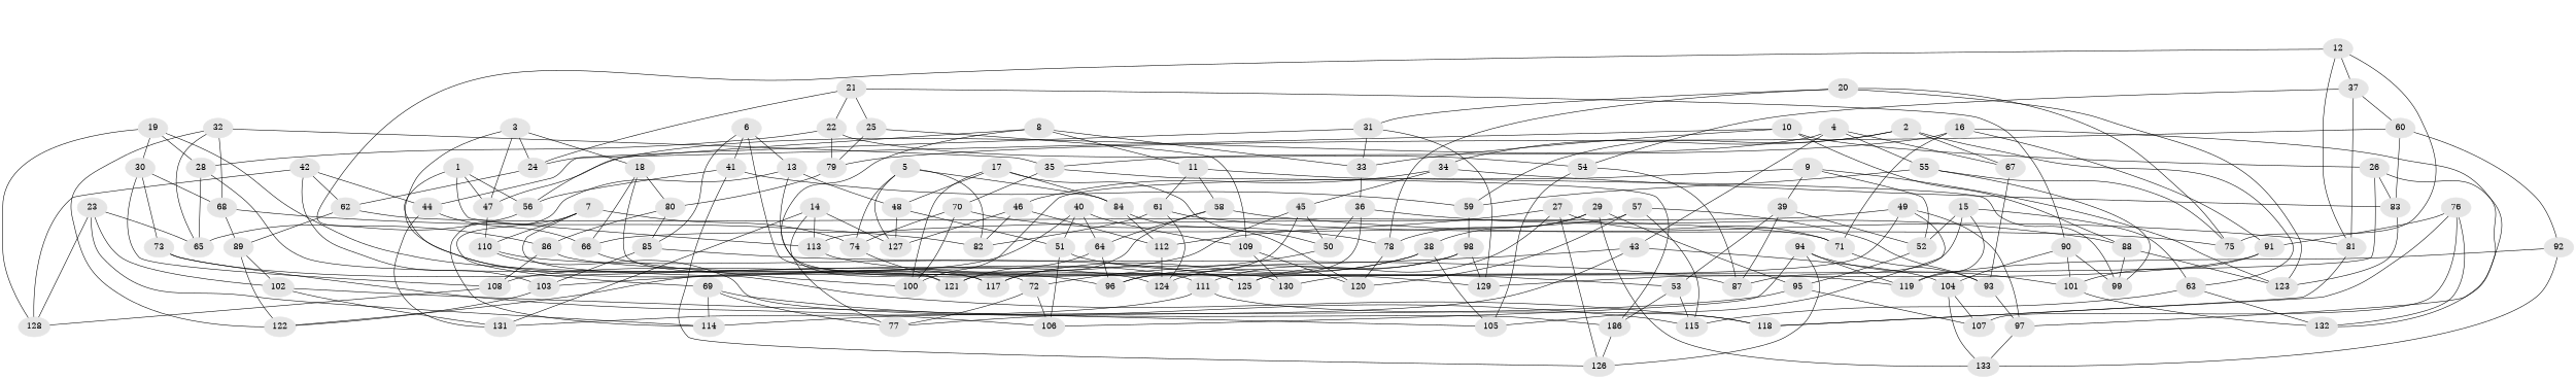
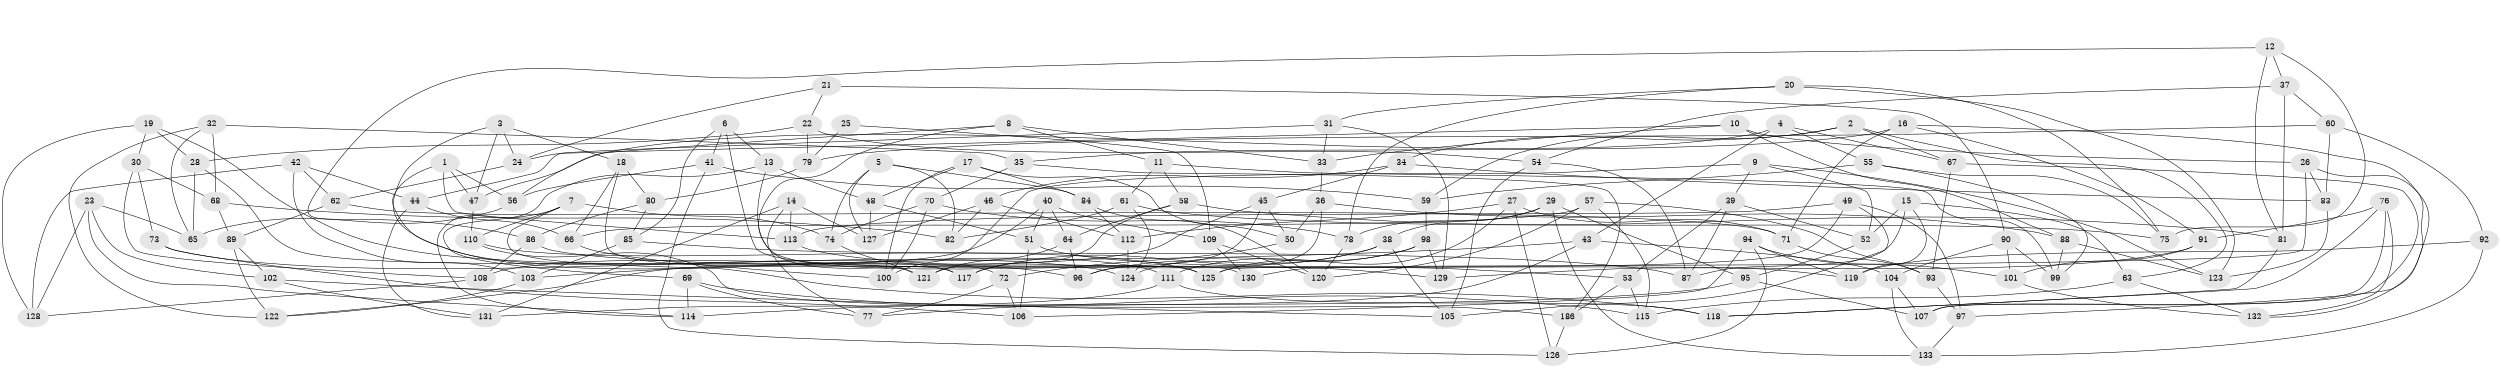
  graph {
    node [color=gray90 style=filled]
    1
    47
    56
    113
    117
    110
    65
    129
    2
    34
    59
    63
    67
    83
    45
    46
    98
    132
    115
    93
    107
    3
    18
    24
    111
    66
    80
    62
    118
    131
    4
    43
    55
    77
    103
    104
    99
    75
    5
    74
    82
    84
    127
    121
    112
    120
    6
    13
    41
    85
    125
    48
    114
    130
    126
    87
    7
    69
    n59 [label=186]
    8
    11
    33
    72
    58
    61
    36
    106
    9
    39
    52
    100
    123
    53
    95
    10
    26
    88
    81
    64
    124
    12
    37
    86
    54
    60
    119
    108
    51
    14
    15
    16
    35
    71
    91
    97
    70
    101
    133
    17
    50
    19
    28
    30
    96
    128
    68
    73
    20
    31
    78
    44
    21
    22
    25
    90
    79
    109
    105
    23
    102
    89
    92
    27
    29
    38
    32
    122
    40
    42
    49
    57
    76
    94
    1 -- 47
    1 -- 56
    1 -- 113
    1 -- 117
    47 -- 110
    56 -- 65
    113 -- 129
    110 -- 125
    110 -- n59
    2 -- 34
    2 -- 59
    2 -- 63
    2 -- 67
    34 -- 83
    34 -- 45
    34 -- 46
    59 -- 98
    63 -- 132
    63 -- 115
    67 -- 93
+   67 -- 107
    83 -- 123
    45 -- 121
    45 -- 108
    45 -- 50
    46 -- 82
    46 -- 127
    46 -- 112
    98 -- 129
    98 -- 111
    98 -- 124
    93 -- 97
    3 -- 47
    3 -- 18
    3 -- 24
    3 -- 111
    18 -- 117
    18 -- 66
    18 -- 80
    24 -- 62
    111 -- 118
    111 -- 131
    66 -- 100
    80 -- 85
    80 -- 86
    62 -- 71
    62 -- 89
    4 -- 47
    4 -- 67
    4 -- 43
    4 -- 55
    43 -- 77
    43 -- 103
    43 -- 104
    55 -- 59
    55 -- 99
    55 -- 75
    103 -- 122
    104 -- 107
    104 -- 133
    5 -- 74
    5 -- 82
    5 -- 84
    5 -- 127
    74 -- 121
    84 -- 112
    84 -- 120
    112 -- 124
    6 -- 13
    6 -- 41
    6 -- 85
    6 -- 125
    13 -- 48
    13 -- 114
    13 -- 130
    41 -- 56
    41 -- 59
    41 -- 126
    85 -- 103
    85 -- 87
    48 -- 127
    48 -- 51
    7 -- 110
    7 -- 118
    7 -- 74
    7 -- 69
    69 -- 115
    69 -- 77
    69 -- 114
    n59 -- 126
    8 -- 56
    8 -- 11
    8 -- 33
    8 -- 72
    11 -- 99
    11 -- 58
    11 -- 61
    33 -- 36
    72 -- 77
    72 -- 106
    58 -- 117
    58 -- 81
    58 -- 64
    61 -- 75
    61 -- 82
    61 -- 124
    36 -- 88
    36 -- 50
    36 -- 96
    9 -- 39
    9 -- 52
    9 -- 100
    9 -- 123
    39 -- 87
    39 -- 52
    39 -- 53
    52 -- 95
    53 -- 115
    53 -- n59
    95 -- 107
    95 -- 114
    10 -- 24
    10 -- 33
    10 -- 26
    10 -- 88
    26 -- 83
    26 -- 132
    26 -- 125
    88 -- 99
    88 -- 123
    81 -- 118
    64 -- 121
    64 -- 96
    12 -- 75
    12 -- 81
    12 -- 37
    12 -- 86
    37 -- 81
    37 -- 54
    37 -- 60
    86 -- 119
    86 -- 108
    54 -- 87
    54 -- 105
    60 -- 83
    60 -- 79
    60 -- 92
    108 -- 128
    51 -- 106
    51 -- 53
    14 -- 113
    14 -- 131
    14 -- 77
    14 -- 127
    15 -- 63
    15 -- 87
    15 -- 52
    15 -- 119
    16 -- 35
    16 -- 71
    16 -- 91
    16 -- 97
    35 -- n59
    35 -- 70
    71 -- 93
    91 -- 129
    91 -- 101
    97 -- 133
    70 -- 74
    70 -- 100
    70 -- 78
    101 -- 132
    17 -- 84
    17 -- 48
    17 -- 100
    17 -- 50
    50 -- 72
    19 -- 28
    19 -- 30
    19 -- 96
    19 -- 128
    28 -- 65
    28 -- 121
    30 -- 108
    30 -- 68
    30 -- 73
    68 -- 82
    68 -- 89
    73 -- 106
    73 -- 124
    20 -- 75
    20 -- 123
    20 -- 31
    20 -- 78
    31 -- 129
    31 -- 33
    31 -- 44
    78 -- 120
    44 -- 66
    44 -- 131
    21 -- 24
    21 -- 22
-   21 -- 25
    21 -- 90
    22 -- 54
    22 -- 28
    22 -- 79
    25 -- 79
    25 -- 109
    90 -- 104
    90 -- 99
    90 -- 101
    79 -- 80
    109 -- 120
    109 -- 130
    23 -- 65
    23 -- 114
    23 -- 128
    23 -- 102
    102 -- 131
    102 -- 105
    89 -- 102
    89 -- 122
    92 -- 119
    92 -- 133
    27 -- 112
    27 -- 125
    27 -- 126
    27 -- 71
    29 -- 95
    29 -- 133
    29 -- 78
    29 -- 38
    38 -- 117
    38 -- 96
    38 -- 105
    32 -- 65
    32 -- 35
    32 -- 68
    32 -- 122
    40 -- 64
    40 -- 51
    40 -- 109
    40 -- 122
    42 -- 62
    42 -- 103
    42 -- 128
    42 -- 44
    49 -- 113
    49 -- 130
    49 -- 97
    49 -- 105
    57 -- 115
    57 -- 93
    57 -- 66
    57 -- 120
    76 -- 132
    76 -- 107
    76 -- 118
    76 -- 91
    94 -- 126
    94 -- 106
    94 -- 119
    94 -- 101
  }
